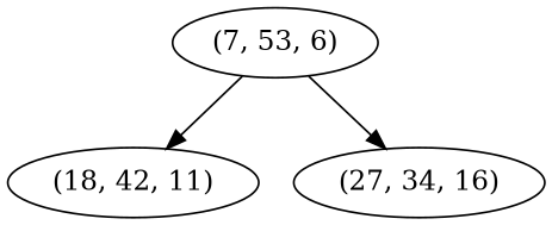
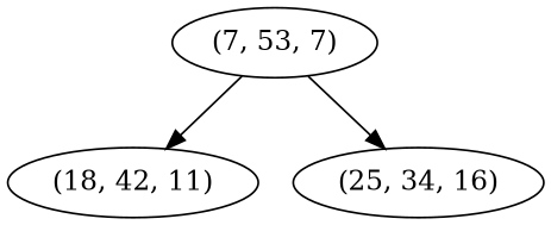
  digraph {
-   "(7, 53, 6)"
+   "(7, 53, 6)" [label="(7, 53, 7)"]
    "(18, 42, 11)"
-   "(25, 34, 16)" [label="(27, 34, 16)"]
+   "(25, 34, 16)"
    "(7, 53, 6)" -> "(18, 42, 11)"
    "(7, 53, 6)" -> "(25, 34, 16)"
  }
